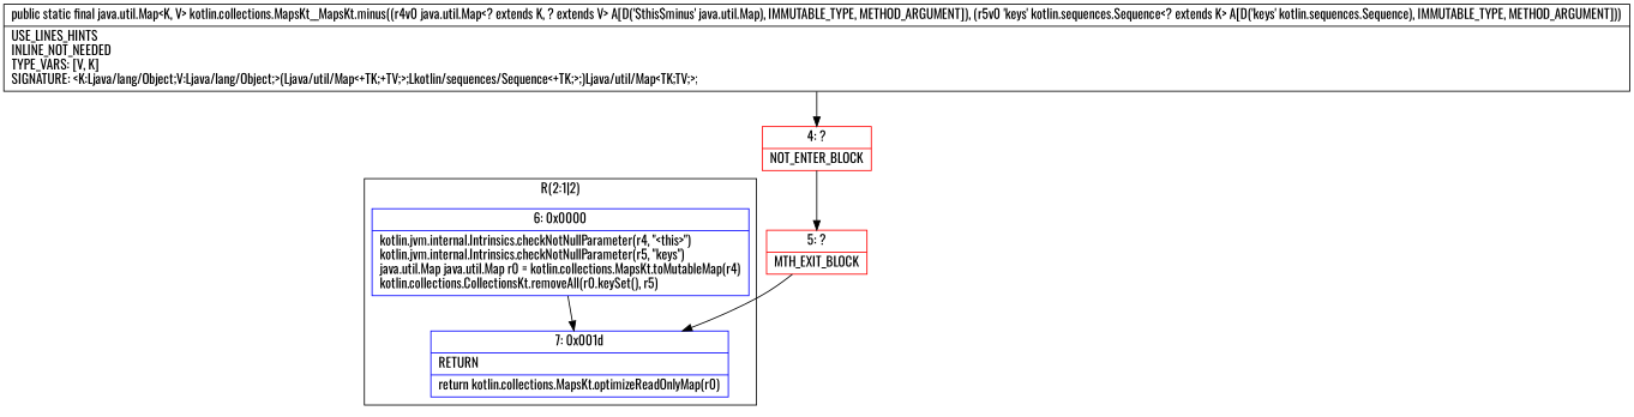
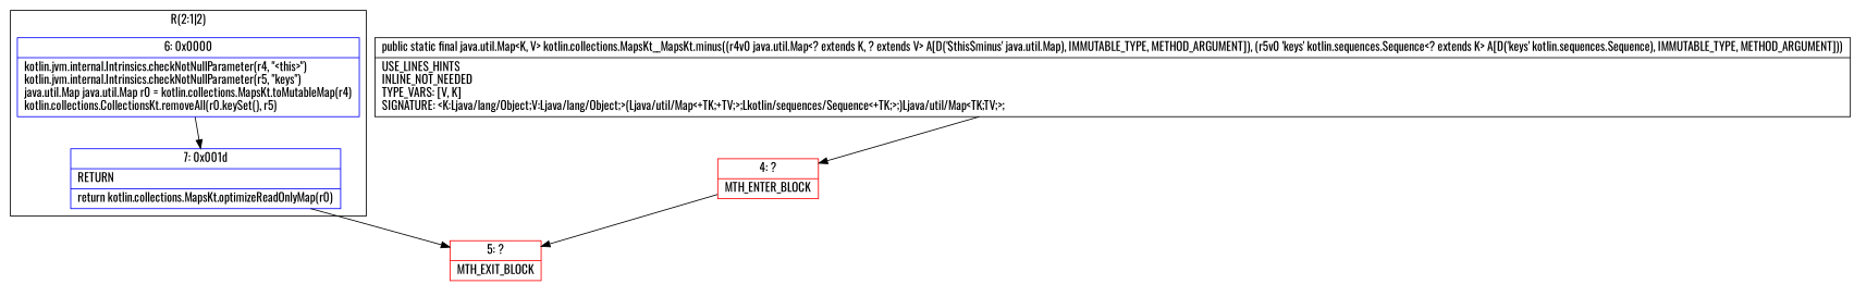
  digraph {
    fontname=Oswald
    node [color=blue fontname=Oswald shape=record]
    edge [fontname=Oswald]
    n1 [label="{6\:\ 0x0000|kotlin.jvm.internal.Intrinsics.checkNotNullParameter(r4, \"\<this\>\")\lkotlin.jvm.internal.Intrinsics.checkNotNullParameter(r5, \"keys\")\ljava.util.Map java.util.Map r0 = kotlin.collections.MapsKt.toMutableMap(r4)\lkotlin.collections.CollectionsKt.removeAll(r0.keySet(), r5)\l}"]
    n2 [label="{7\:\ 0x001d|RETURN\l|return kotlin.collections.MapsKt.optimizeReadOnlyMap(r0)\l}"]
    n3 [color=red label="{5\:\ ?|MTH_EXIT_BLOCK\l}"]
-   n4 [color=red label="{4\:\ ?|NOT_ENTER_BLOCK\l}"]
+   n4 [color=red label="{4\:\ ?|MTH_ENTER_BLOCK\l}"]
    n5 [label="{public static final java.util.Map\<K, V\> kotlin.collections.MapsKt__MapsKt.minus((r4v0 java.util.Map\<? extends K, ? extends V\> A[D('$this$minus' java.util.Map), IMMUTABLE_TYPE, METHOD_ARGUMENT]), (r5v0 'keys' kotlin.sequences.Sequence\<? extends K\> A[D('keys' kotlin.sequences.Sequence), IMMUTABLE_TYPE, METHOD_ARGUMENT]))  | USE_LINES_HINTS\lINLINE_NOT_NEEDED\lTYPE_VARS: [V, K]\lSIGNATURE: \<K:Ljava\/lang\/Object;V:Ljava\/lang\/Object;\>(Ljava\/util\/Map\<+TK;+TV;\>;Lkotlin\/sequences\/Sequence\<+TK;\>;)Ljava\/util\/Map\<TK;TV;\>;\l}" color=""]
    subgraph cluster_1 {
      label="R(2:1|2)"
      n1
      n2
    }
    n1 -> n2
-   n3 -> n2
+   n2 -> n3
    n4 -> n3
    n5 -> n4
  }
